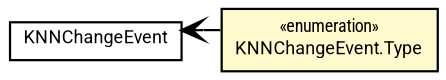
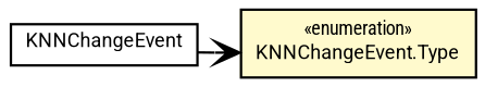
  digraph {
    nodesep=0.15
    rankdir=LR
    ranksep=0.25
    fontname="Roboto Condensed"
    node [fontcolor=black fontname="Roboto Condensed" fontsize=8 margin=0 shape=plaintext]
    n1 [height=0 label=<<table title="de.lmu.ifi.dbs.elki.index.preprocessed.knn.KNNChangeEvent" border="0" cellborder="1" cellspacing="0" cellpadding="2" href="KNNChangeEvent.html" target="_parent"> 		<tr><td><table border="0" cellspacing="0" cellpadding="1"> 		<tr><td align="center" balign="center"> <font face="Roboto">KNNChangeEvent</font> </td></tr> 		</table></td></tr> 		</table>> width=0]
    n2 [height=0 label=<<table title="de.lmu.ifi.dbs.elki.index.preprocessed.knn.KNNChangeEvent.Type" border="0" cellborder="1" cellspacing="0" cellpadding="2" bgcolor="lemonChiffon" href="KNNChangeEvent.Type.html" target="_parent"> 		<tr><td><table border="0" cellspacing="0" cellpadding="1"> 		<tr><td align="center" balign="center"> &#171;enumeration&#187; </td></tr> 		<tr><td align="center" balign="center"> <font face="Roboto">KNNChangeEvent.Type</font> </td></tr> 		</table></td></tr> 		</table>> width=0]
-   n2 -> n1 [arrowhead=open color=black fontname="Roboto Condensed" fontsize=7 labelfontname=Roboto labelfontsize=7 weight=1]
+   n1 -> n2 [arrowhead=open color=black fontname="Roboto Condensed" fontsize=7 labelfontname=Roboto labelfontsize=7 weight=1]
  }
